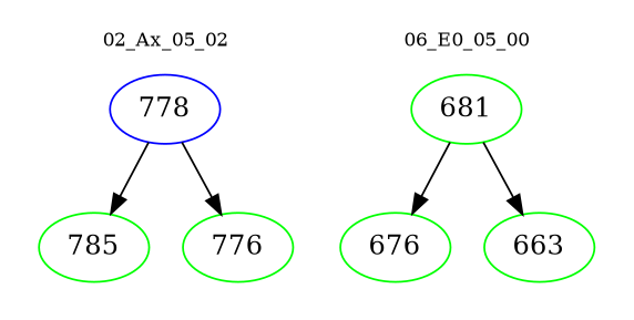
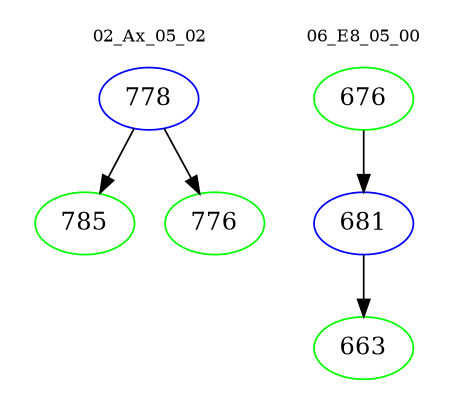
  digraph {
    node [color=green]
    edge [color=black]
    n1 [label=785]
    n2 [color=blue label=778]
    n3 [label=776]
    n4 [label=676]
-   n5 [label=681]
+   n5 [color=blue label=681]
    n6 [label=663]
    subgraph cluster_1 {
      color=white
      fontsize=10
      label="02_Ax_05_02"
      n1
      n2
      n3
    }
    subgraph cluster_2 {
      color=white
      fontsize=10
-     label="06_E0_05_00"
+     label="06_E8_05_00"
      n4
      n5
      n6
    }
    n2 -> n1
    n2 -> n3
-   n5 -> n4
+   n4 -> n5
    n5 -> n6
  }
